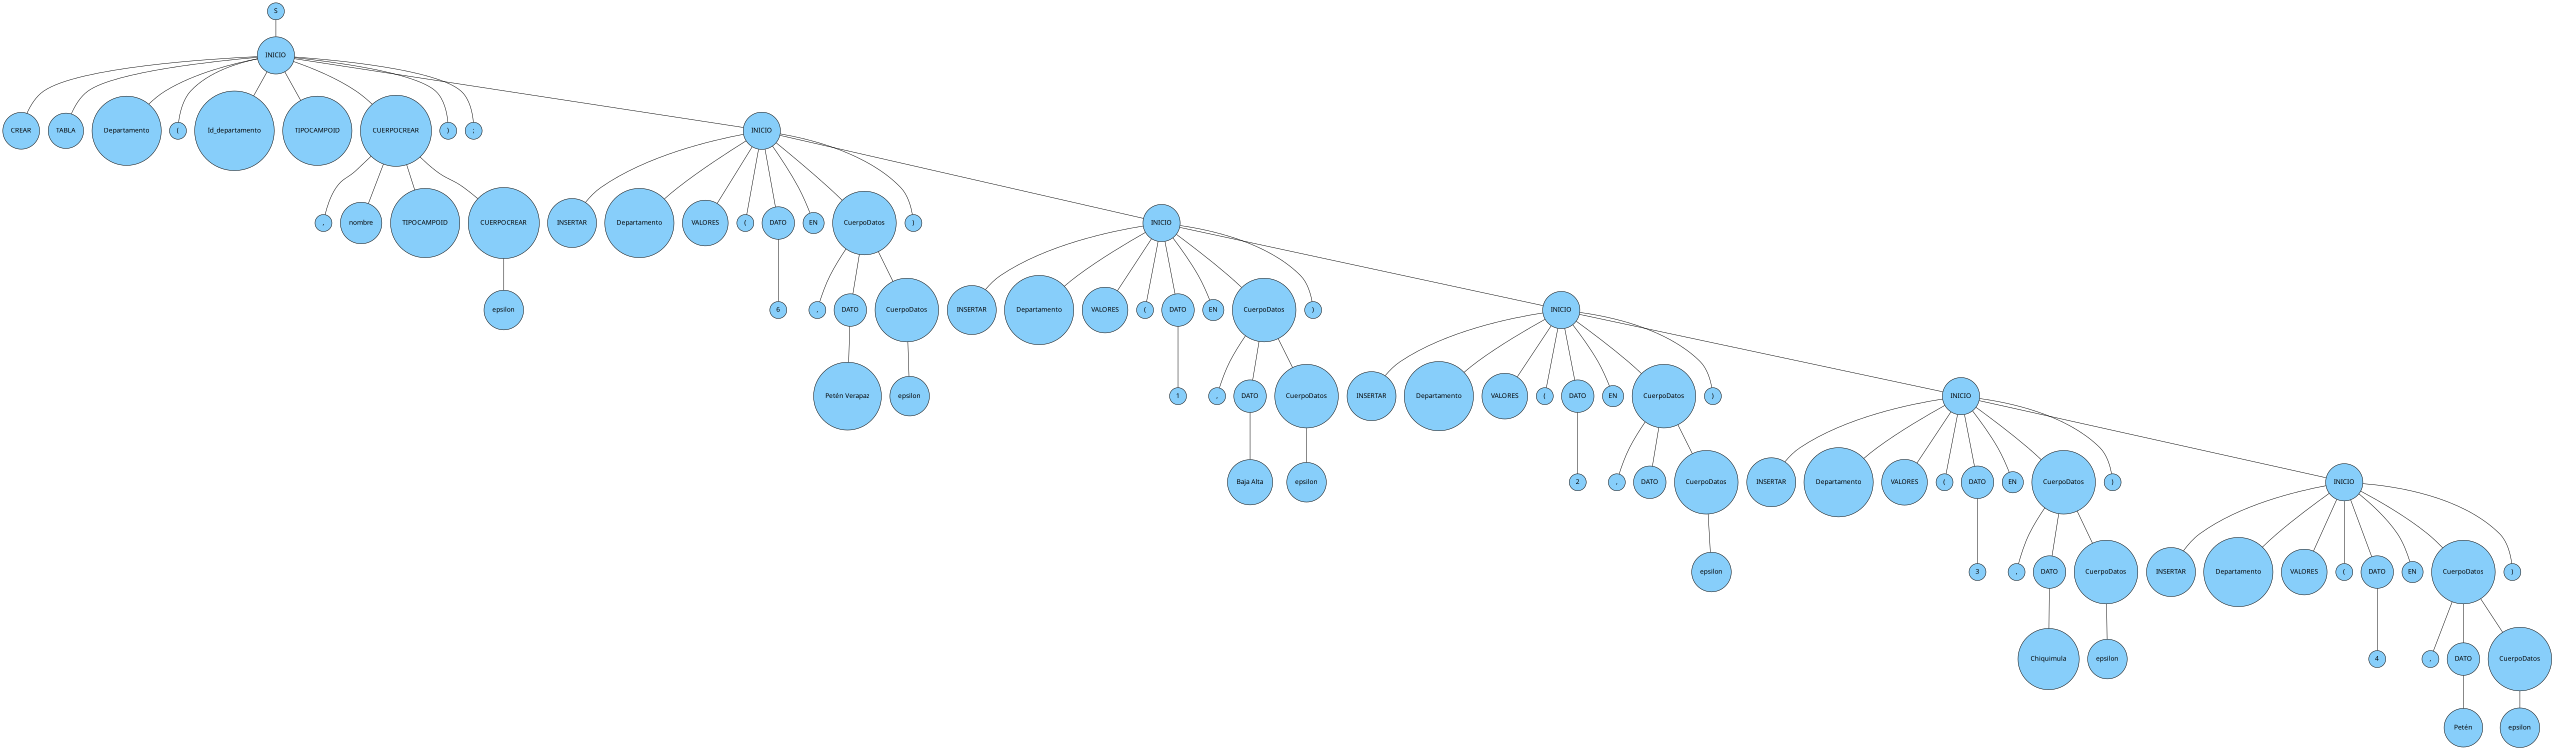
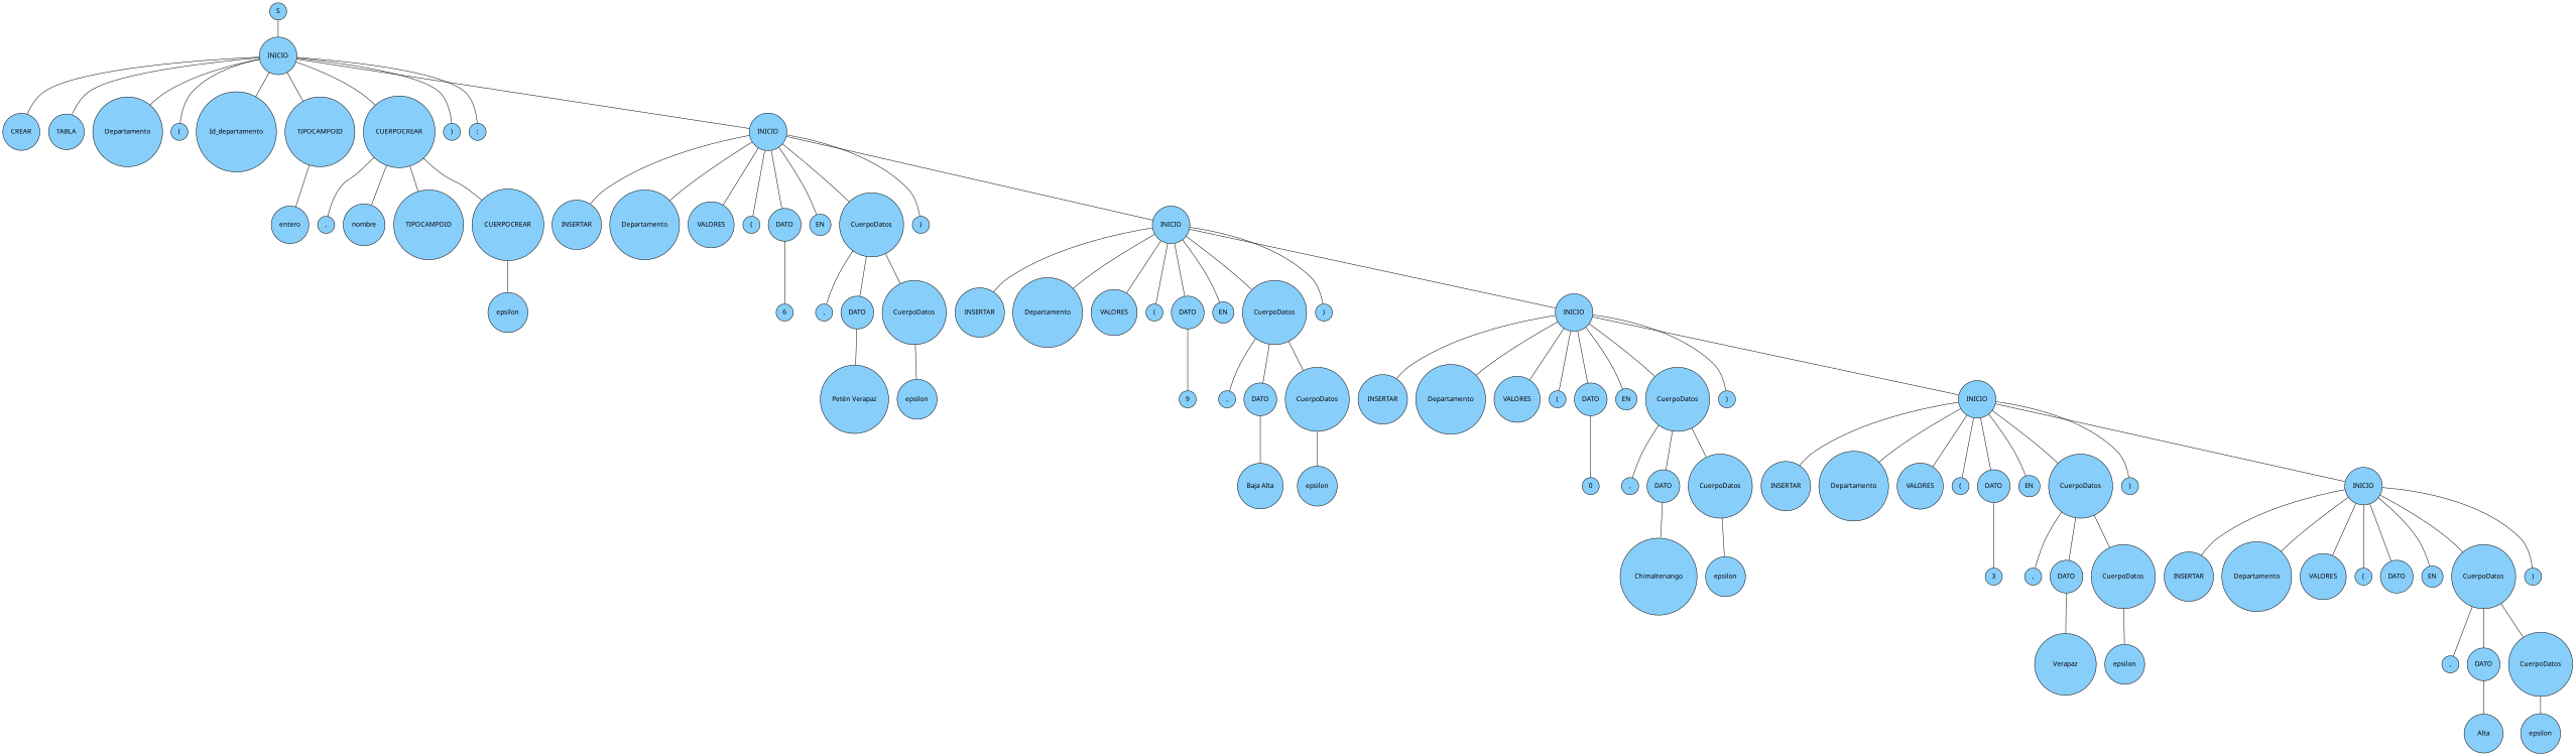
  digraph {
    fontname="Noto Sans"
    ordering=out
    rankdir=UD
    node [fillcolor=lightskyblue fontcolor=black fontname="Noto Sans" shape=circle style=filled]
    edge [dir=none fontname="Noto Sans"]
    n1 [label=S]
    n2 [label=INICIO]
    n3 [label=CREAR]
    n4 [label=TABLA]
    n5 [label=Departamento]
    n6 [label="("]
    n7 [label=Id_departamento]
    n8 [label=TIPOCAMPOID]
    n9 [label=CUERPOCREAR]
    n10 [label=")"]
    n11 [label=";"]
    n12 [label=INICIO]
+   n13 [label=entero]
    n14 [label=","]
    n15 [label=nombre]
    n16 [label=TIPOCAMPOID]
    n17 [label=CUERPOCREAR]
    n18 [label=INSERTAR]
    n19 [label=Departamento]
    n20 [label=VALORES]
    n21 [label="("]
    n22 [label=DATO]
    n23 [label=EN]
    n24 [label=CuerpoDatos]
    n25 [label=")"]
    n26 [label=INICIO]
    n27 [label=epsilon]
    n28 [label=6]
    n29 [label=","]
    n30 [label=DATO]
    n31 [label=CuerpoDatos]
    n32 [label=INSERTAR]
    n33 [label=Departamento]
    n34 [label=VALORES]
    n35 [label="("]
    n36 [label=DATO]
    n37 [label=EN]
    n38 [label=CuerpoDatos]
    n39 [label=")"]
    n40 [label=INICIO]
    n41 [label="Petén Verapaz"]
    n42 [label=epsilon]
-   n43 [label=1]
+   n43 [label=9]
    n44 [label=","]
    n45 [label=DATO]
    n46 [label=CuerpoDatos]
    n47 [label=INSERTAR]
    n48 [label=Departamento]
    n49 [label=VALORES]
    n50 [label="("]
    n51 [label=DATO]
    n52 [label=EN]
    n53 [label=CuerpoDatos]
    n54 [label=")"]
    n55 [label=INICIO]
    n56 [label="Baja Alta"]
    n57 [label=epsilon]
-   n58 [label=2]
+   n58 [label=0]
    n59 [label=","]
    n60 [label=DATO]
    n61 [label=CuerpoDatos]
    n62 [label=INSERTAR]
    n63 [label=Departamento]
    n64 [label=VALORES]
    n65 [label="("]
    n66 [label=DATO]
    n67 [label=EN]
    n68 [label=CuerpoDatos]
    n69 [label=")"]
    n70 [label=INICIO]
+   n71 [label=" Chimaltenango "]
    n72 [label=epsilon]
    n73 [label=3]
    n74 [label=","]
    n75 [label=DATO]
    n76 [label=CuerpoDatos]
    n77 [label=INSERTAR]
    n78 [label=Departamento]
    n79 [label=VALORES]
    n80 [label="("]
    n81 [label=DATO]
    n82 [label=EN]
    n83 [label=CuerpoDatos]
    n84 [label=")"]
-   n85 [label=" Chiquimula "]
+   n85 [label=Verapaz]
    n86 [label=epsilon]
-   n87 [label=4]
    n88 [label=","]
    n89 [label=DATO]
    n90 [label=CuerpoDatos]
-   n91 [label=" Petén "]
+   n91 [label=Alta]
    n92 [label=epsilon]
    n1 -> n2
    n2 -> n3
    n2 -> n4
    n2 -> n5
    n2 -> n6
    n2 -> n7
    n2 -> n8
    n2 -> n9
    n2 -> n10
    n2 -> n11
    n2 -> n12
+   n8 -> n13
    n9 -> n14
    n9 -> n15
    n9 -> n16
    n9 -> n17
    n12 -> n18
    n12 -> n19
    n12 -> n20
    n12 -> n21
    n12 -> n22
    n12 -> n23
    n12 -> n24
    n12 -> n25
    n12 -> n26
    n17 -> n27
    n22 -> n28
    n24 -> n29
    n24 -> n30
    n24 -> n31
    n26 -> n32
    n26 -> n33
    n26 -> n34
    n26 -> n35
    n26 -> n36
    n26 -> n37
    n26 -> n38
    n26 -> n39
    n26 -> n40
    n30 -> n41
    n31 -> n42
    n36 -> n43
    n38 -> n44
    n38 -> n45
    n38 -> n46
    n40 -> n47
    n40 -> n48
    n40 -> n49
    n40 -> n50
    n40 -> n51
    n40 -> n52
    n40 -> n53
    n40 -> n54
    n40 -> n55
    n45 -> n56
    n46 -> n57
    n51 -> n58
    n53 -> n59
    n53 -> n60
    n53 -> n61
    n55 -> n62
    n55 -> n63
    n55 -> n64
    n55 -> n65
    n55 -> n66
    n55 -> n67
    n55 -> n68
    n55 -> n69
    n55 -> n70
+   n60 -> n71
    n61 -> n72
    n66 -> n73
    n68 -> n74
    n68 -> n75
    n68 -> n76
    n70 -> n77
    n70 -> n78
    n70 -> n79
    n70 -> n80
    n70 -> n81
    n70 -> n82
    n70 -> n83
    n70 -> n84
    n75 -> n85
    n76 -> n86
-   n81 -> n87
    n83 -> n88
    n83 -> n89
    n83 -> n90
    n89 -> n91
    n90 -> n92
  }
